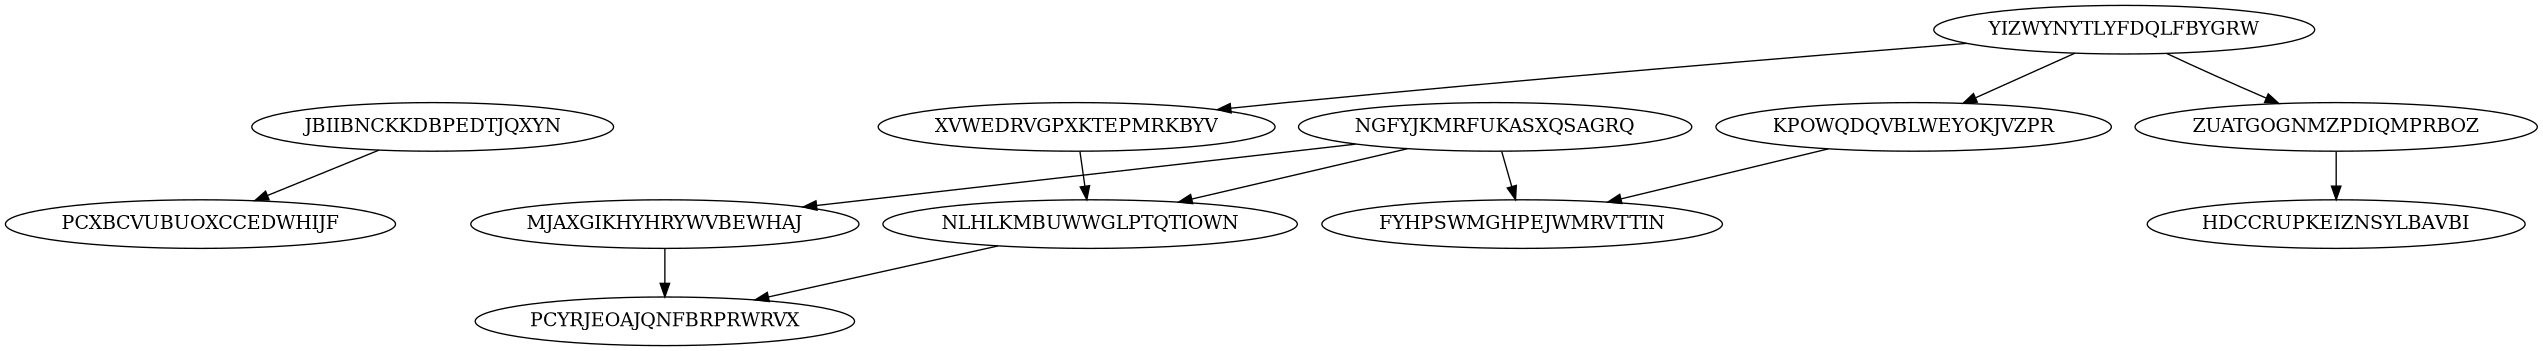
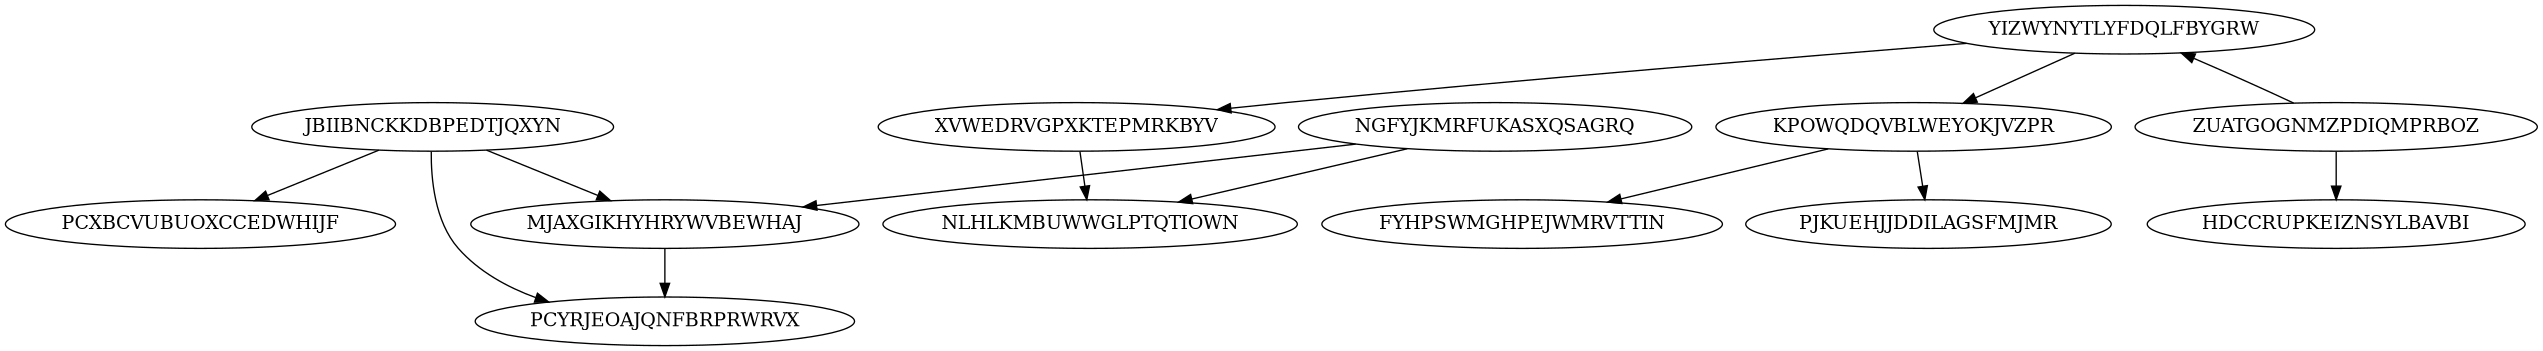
  digraph {
    node [Weight=12]
    edge [Weight=14]
    MJAXGIKHYHRYWVBEWHAJ
    JBIIBNCKKDBPEDTJQXYN [Weight=11]
    PCYRJEOAJQNFBRPRWRVX [Weight=14]
    PCXBCVUBUOXCCEDWHIJF [Weight=18]
    YIZWYNYTLYFDQLFBYGRW [Weight=20]
    XVWEDRVGPXKTEPMRKBYV [Weight=19]
    ZUATGOGNMZPDIQMPRBOZ [Weight=20]
    KPOWQDQVBLWEYOKJVZPR
    NLHLKMBUWWGLPTQTIOWN [Weight=16]
    HDCCRUPKEIZNSYLBAVBI [Weight=18]
    FYHPSWMGHPEJWMRVTTIN [Weight=19]
+   PJKUEHJJDDILAGSFMJMR [Weight=14]
    NGFYJKMRFUKASXQSAGRQ [Weight=11]
    MJAXGIKHYHRYWVBEWHAJ -> PCYRJEOAJQNFBRPRWRVX [Weight=17]
-   NLHLKMBUWWGLPTQTIOWN -> PCYRJEOAJQNFBRPRWRVX [Weight=16]
+   JBIIBNCKKDBPEDTJQXYN -> MJAXGIKHYHRYWVBEWHAJ [Weight=19]
+   JBIIBNCKKDBPEDTJQXYN -> PCYRJEOAJQNFBRPRWRVX [Weight=16]
    JBIIBNCKKDBPEDTJQXYN -> PCXBCVUBUOXCCEDWHIJF
    YIZWYNYTLYFDQLFBYGRW -> XVWEDRVGPXKTEPMRKBYV
-   YIZWYNYTLYFDQLFBYGRW -> ZUATGOGNMZPDIQMPRBOZ [Weight=16]
+   ZUATGOGNMZPDIQMPRBOZ -> YIZWYNYTLYFDQLFBYGRW [Weight=16]
    YIZWYNYTLYFDQLFBYGRW -> KPOWQDQVBLWEYOKJVZPR [Weight=20]
    XVWEDRVGPXKTEPMRKBYV -> NLHLKMBUWWGLPTQTIOWN
    ZUATGOGNMZPDIQMPRBOZ -> HDCCRUPKEIZNSYLBAVBI [Weight=11]
    KPOWQDQVBLWEYOKJVZPR -> FYHPSWMGHPEJWMRVTTIN [Weight=13]
+   KPOWQDQVBLWEYOKJVZPR -> PJKUEHJJDDILAGSFMJMR
    NGFYJKMRFUKASXQSAGRQ -> MJAXGIKHYHRYWVBEWHAJ [Weight=11]
    NGFYJKMRFUKASXQSAGRQ -> NLHLKMBUWWGLPTQTIOWN [Weight=10]
-   NGFYJKMRFUKASXQSAGRQ -> FYHPSWMGHPEJWMRVTTIN [Weight=19]
  }
